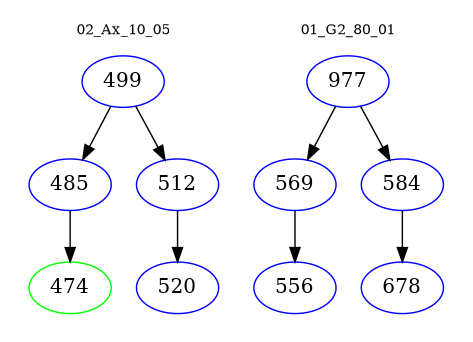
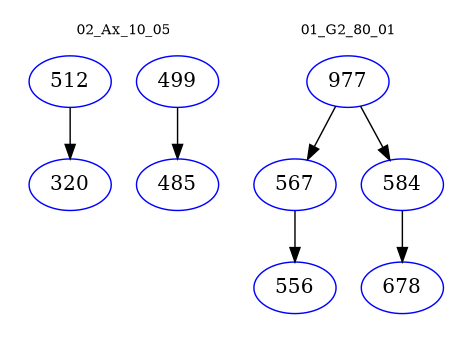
  digraph {
    node [color=blue]
    edge [color=black]
    n1 [label=499]
    n2 [label=485]
    n3 [label=512]
-   n4 [color=green label=474]
-   n5 [label=520]
+   n5 [label=320]
    n6 [label=977]
-   n7 [label=569]
+   n7 [label=567]
    n8 [label=584]
    n9 [label=556]
    n10 [label=678]
    subgraph cluster_1 {
      color=white
      fontsize=10
      label="02_Ax_10_05"
      n1
      n2
      n3
-     n4
      n5
    }
    subgraph cluster_2 {
      color=white
      fontsize=10
      label="01_G2_80_01"
      n6
      n7
      n8
      n9
      n10
    }
    n1 -> n2
-   n1 -> n3
-   n2 -> n4
    n3 -> n5
    n6 -> n7
    n6 -> n8
    n7 -> n9
    n8 -> n10
  }
